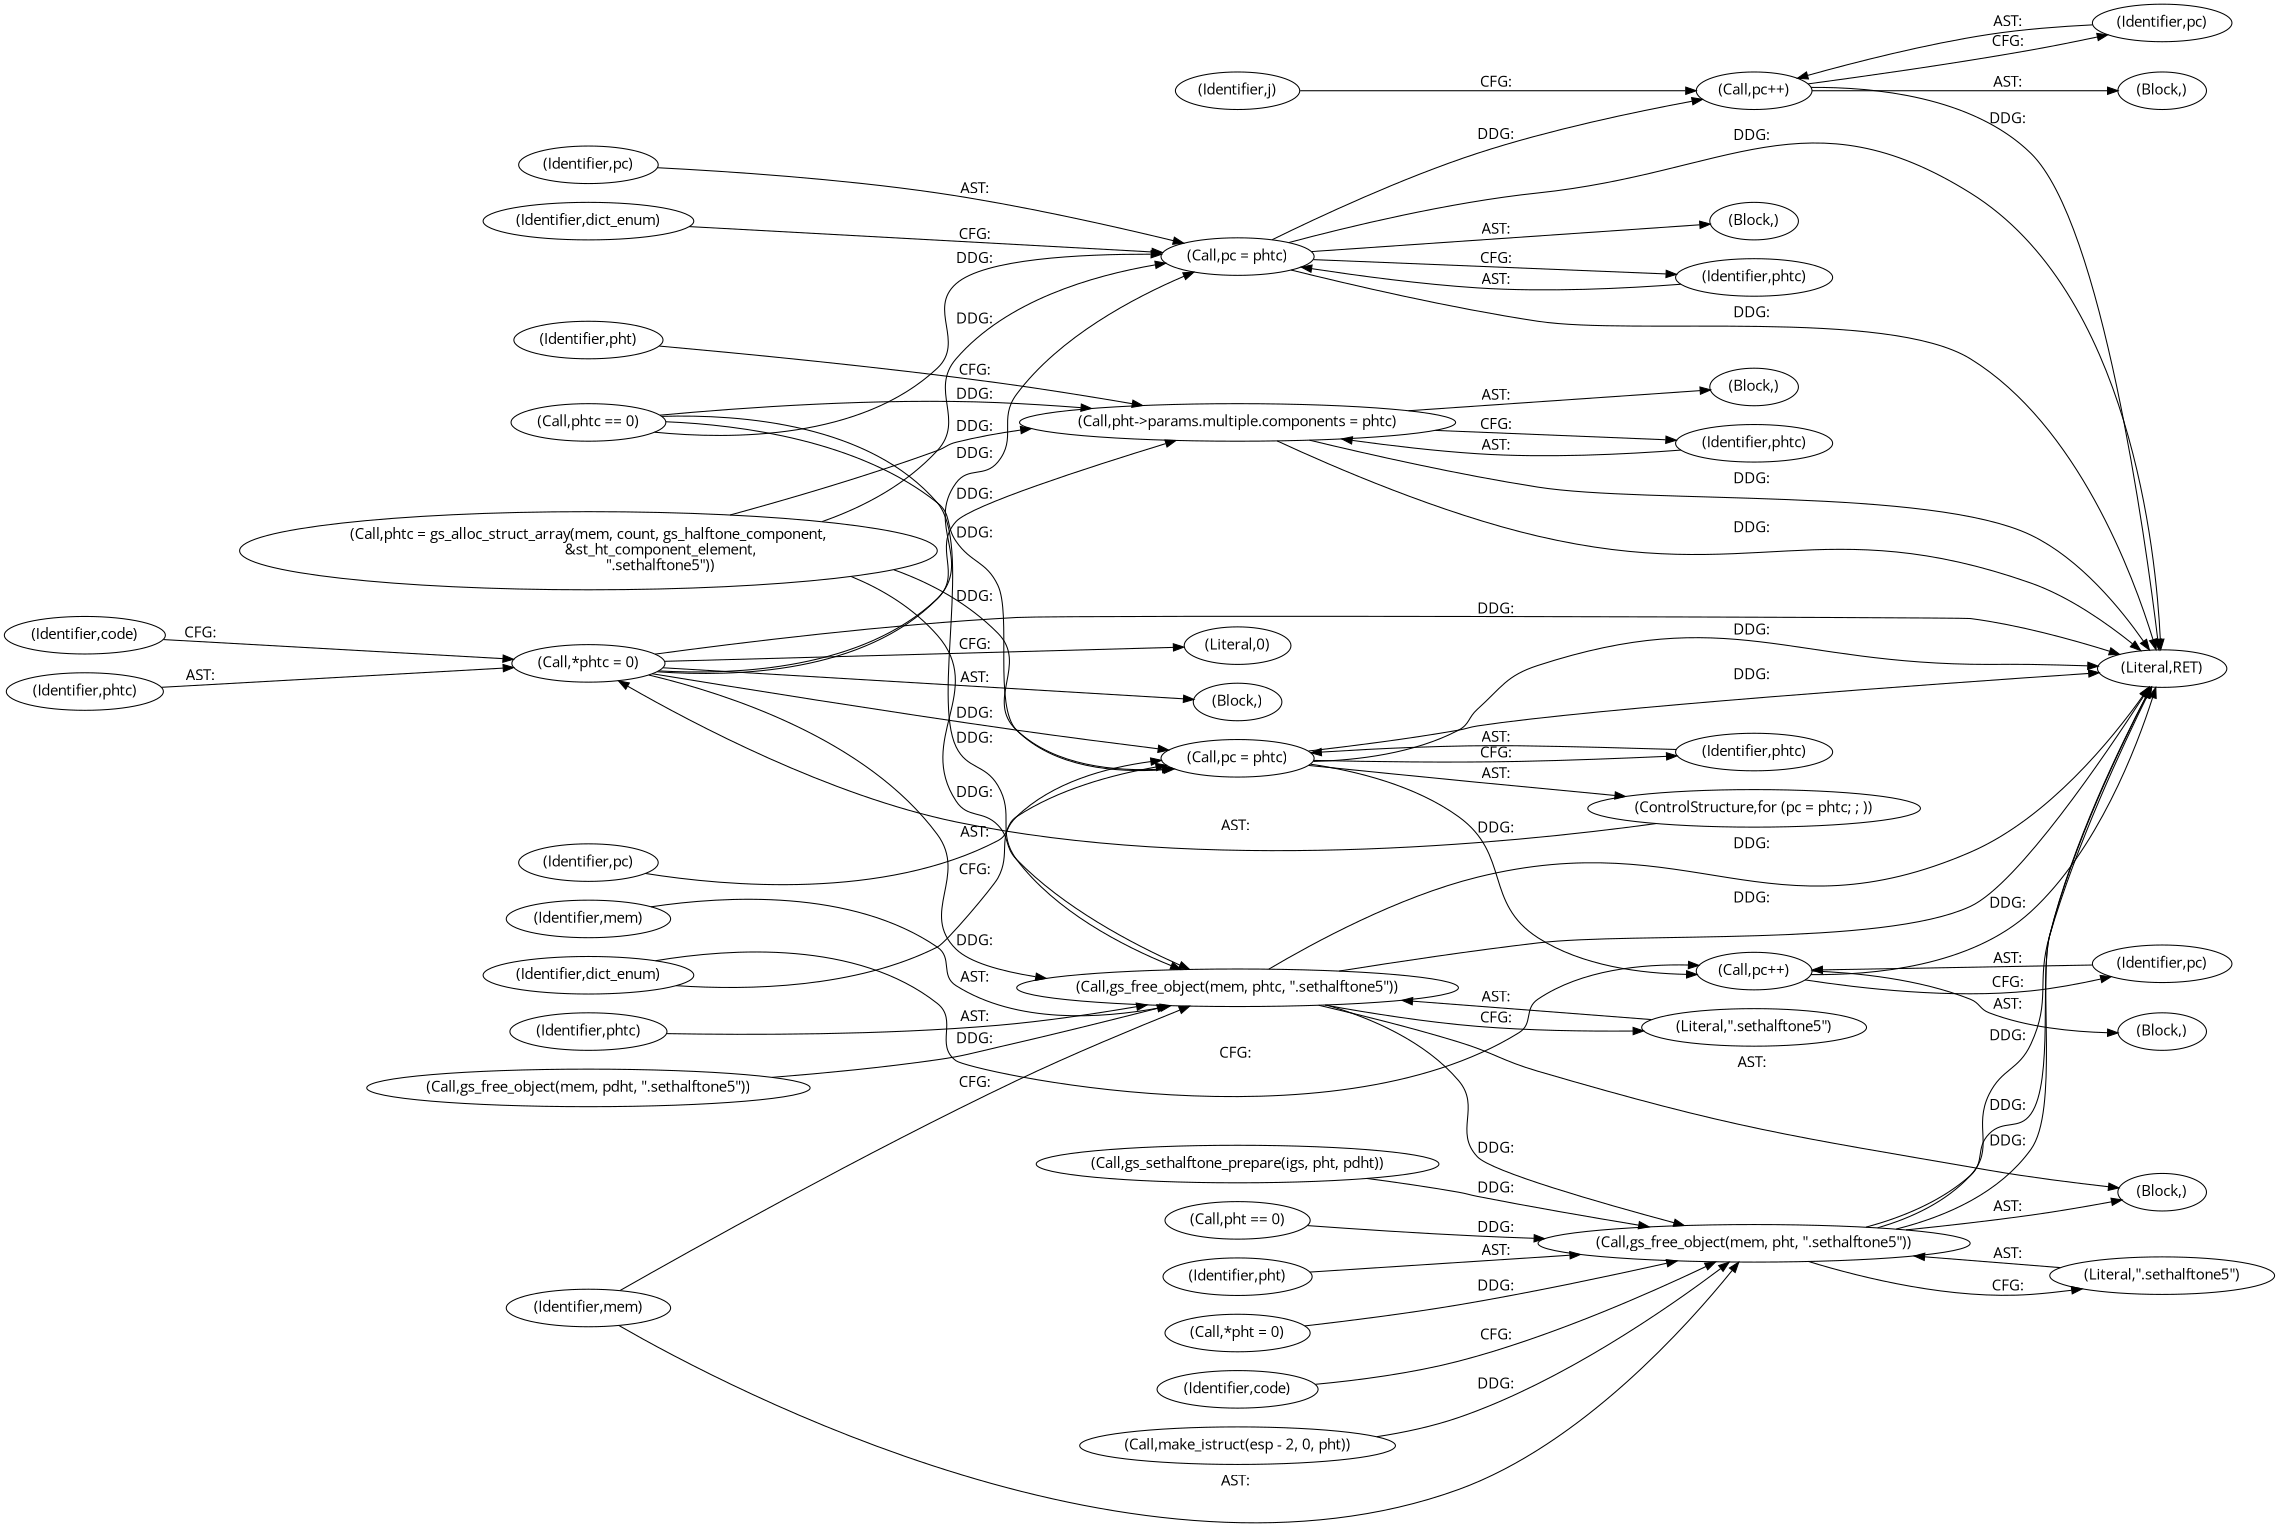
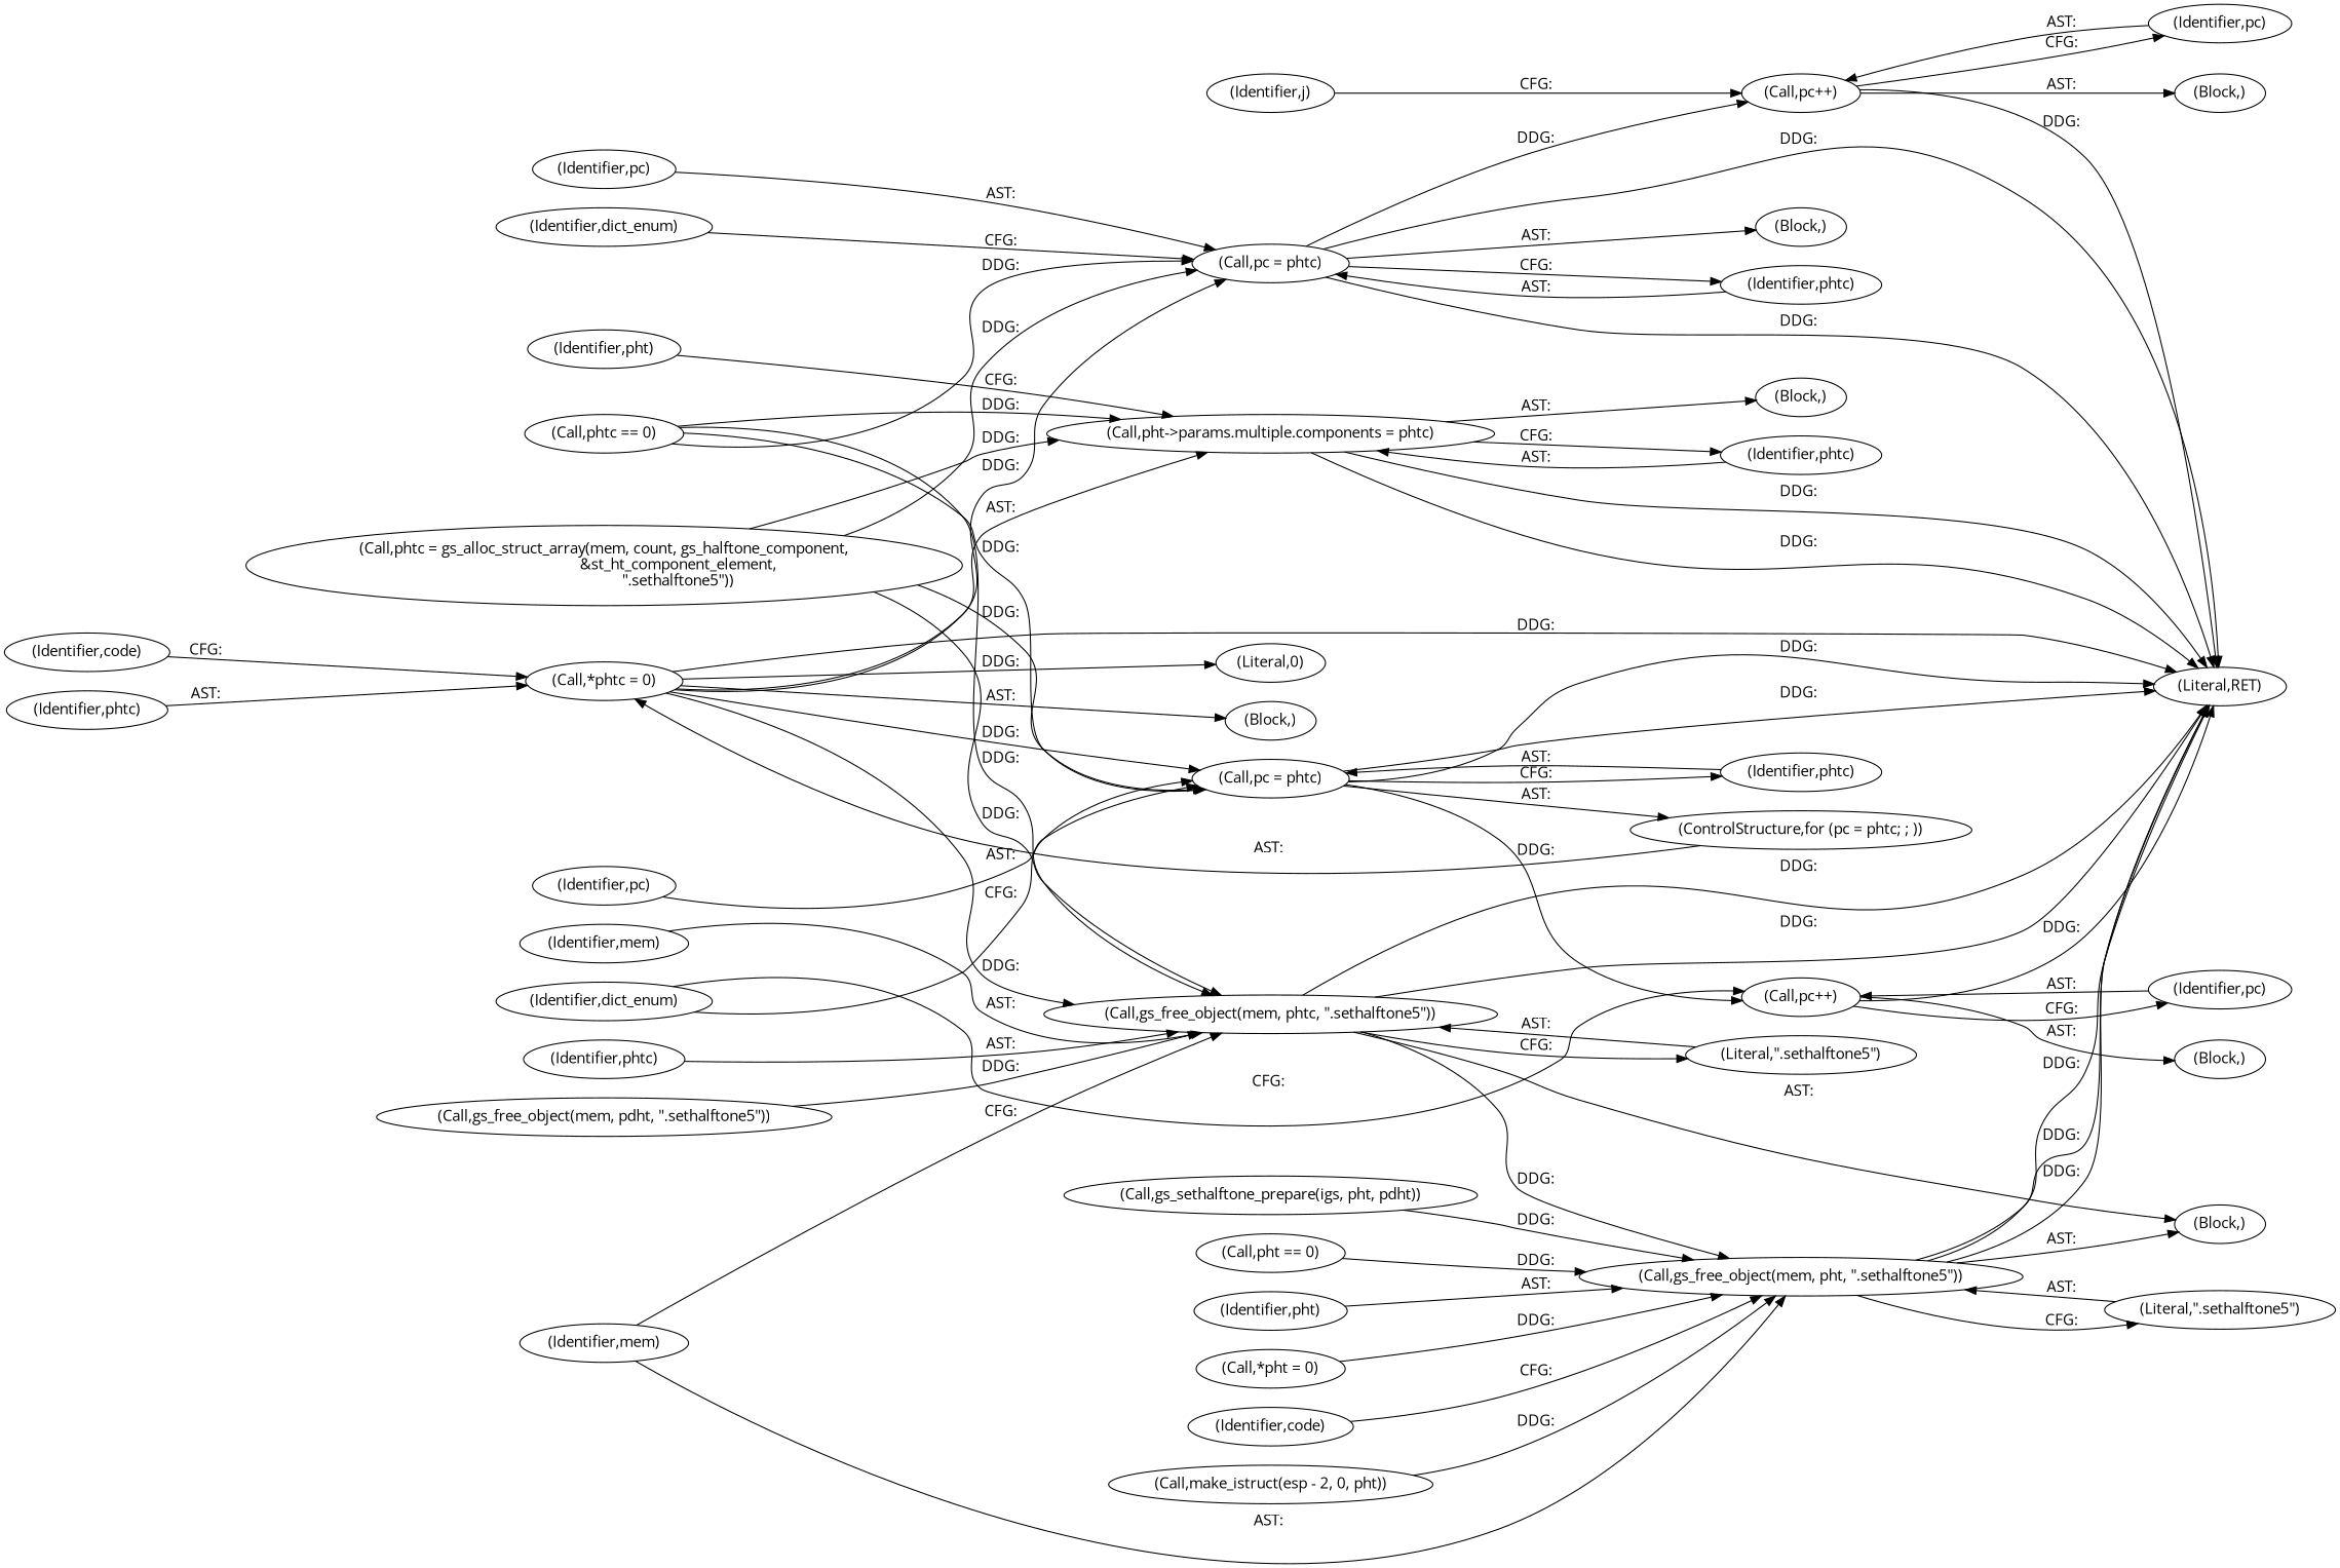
  digraph {
    fontname="Open Sans"
    rankdir=LR
    node [fontname="Open Sans"]
    edge [fontname="Open Sans"]
    n1 [label="(Call,*phtc = 0)"]
    n2 [label="(Call,pc = phtc)"]
    n3 [label="(Call,pht->params.multiple.components = phtc)"]
    n4 [label="(Call,pc = phtc)"]
    n5 [label="(Call,gs_free_object(mem, phtc, \".sethalftone5\"))"]
    n6 [label="(Literal,0)"]
    n7 [label="(Literal,RET)"]
    n8 [label="(Block,)"]
    n9 [label="(Call,pc++)"]
    n10 [label="(Identifier,phtc)"]
    n11 [label="(Block,)"]
    n12 [label="(Identifier,phtc)"]
    n13 [label="(Block,)"]
    n14 [label="(Call,pc++)"]
    n15 [label="(ControlStructure,for (pc = phtc; ; ))"]
    n16 [label="(Identifier,phtc)"]
    n17 [label="(Call,gs_free_object(mem, pht, \".sethalftone5\"))"]
    n18 [label="(Literal,\".sethalftone5\")"]
    n19 [label="(Block,)"]
    n20 [label="(Block,)"]
    n21 [label="(Identifier,pc)"]
    n22 [label="(Block,)"]
    n23 [label="(Identifier,pc)"]
    n24 [label="(Literal,\".sethalftone5\")"]
    n25 [label="(Identifier,j)"]
    n26 [label="(Call,phtc = gs_alloc_struct_array(mem, count, gs_halftone_component,\n                                     &st_ht_component_element,\n                                     \".sethalftone5\"))"]
    n27 [label="(Identifier,pc)"]
    n28 [label="(Identifier,mem)"]
    n29 [label="(Call,gs_sethalftone_prepare(igs, pht, pdht))"]
    n30 [label="(Call,phtc == 0)"]
    n31 [label="(Identifier,dict_enum)"]
    n32 [label="(Identifier,code)"]
    n33 [label="(Call,pht == 0)"]
    n34 [label="(Identifier,phtc)"]
    n35 [label="(Identifier,phtc)"]
    n36 [label="(Identifier,pht)"]
    n37 [label="(Call,gs_free_object(mem, pdht, \".sethalftone5\"))"]
    n38 [label="(Identifier,mem)"]
    n39 [label="(Call,*pht = 0)"]
    n40 [label="(Identifier,pht)"]
    n41 [label="(Identifier,code)"]
    n42 [label="(Identifier,pc)"]
    n43 [label="(Call,make_istruct(esp - 2, 0, pht))"]
    n44 [label="(Identifier,dict_enum)"]
    n1 -> n2 [label="DDG: "]
-   n1 -> n3 [label="DDG: "]
+   n1 -> n3 [label="AST: "]
    n1 -> n4 [label="DDG: "]
    n1 -> n5 [label="DDG: "]
-   n1 -> n6 [label="CFG: "]
+   n1 -> n6 [label="DDG: "]
    n1 -> n7 [label="DDG: "]
    n1 -> n8 [label="AST: "]
    n2 -> n7 [label="DDG: "]
    n2 -> n7 [label="DDG: "]
    n2 -> n9 [label="DDG: "]
    n2 -> n10 [label="CFG: "]
    n2 -> n11 [label="AST: "]
    n3 -> n7 [label="DDG: "]
    n3 -> n7 [label="DDG: "]
    n3 -> n12 [label="CFG: "]
    n3 -> n13 [label="AST: "]
    n4 -> n7 [label="DDG: "]
    n4 -> n7 [label="DDG: "]
    n4 -> n14 [label="DDG: "]
    n4 -> n15 [label="AST: "]
    n4 -> n16 [label="CFG: "]
    n5 -> n7 [label="DDG: "]
    n5 -> n7 [label="DDG: "]
    n5 -> n17 [label="DDG: "]
    n5 -> n18 [label="CFG: "]
    n5 -> n19 [label="AST: "]
    n9 -> n7 [label="DDG: "]
    n9 -> n20 [label="AST: "]
    n9 -> n21 [label="CFG: "]
    n10 -> n2 [label="AST: "]
    n12 -> n3 [label="AST: "]
    n14 -> n7 [label="DDG: "]
    n14 -> n22 [label="AST: "]
    n14 -> n23 [label="CFG: "]
    n15 -> n1 [label="AST: "]
    n16 -> n4 [label="AST: "]
    n17 -> n7 [label="DDG: "]
    n17 -> n7 [label="DDG: "]
    n17 -> n7 [label="DDG: "]
    n17 -> n19 [label="AST: "]
    n17 -> n24 [label="CFG: "]
    n18 -> n5 [label="AST: "]
    n21 -> n9 [label="AST: "]
    n23 -> n14 [label="AST: "]
    n24 -> n17 [label="AST: "]
    n25 -> n9 [label="CFG: "]
    n26 -> n2 [label="DDG: "]
    n26 -> n3 [label="DDG: "]
    n26 -> n4 [label="DDG: "]
    n26 -> n5 [label="DDG: "]
    n27 -> n2 [label="AST: "]
    n28 -> n5 [label="AST: "]
    n29 -> n17 [label="DDG: "]
    n30 -> n2 [label="DDG: "]
    n30 -> n3 [label="DDG: "]
    n30 -> n4 [label="DDG: "]
    n30 -> n5 [label="DDG: "]
    n31 -> n2 [label="CFG: "]
    n32 -> n1 [label="CFG: "]
    n33 -> n17 [label="DDG: "]
    n34 -> n5 [label="AST: "]
    n35 -> n1 [label="AST: "]
    n36 -> n17 [label="AST: "]
    n37 -> n5 [label="DDG: "]
    n38 -> n5 [label="CFG: "]
    n38 -> n17 [label="AST: "]
    n39 -> n17 [label="DDG: "]
    n40 -> n3 [label="CFG: "]
    n41 -> n17 [label="CFG: "]
    n42 -> n4 [label="AST: "]
    n43 -> n17 [label="DDG: "]
    n44 -> n4 [label="CFG: "]
    n44 -> n14 [label="CFG: "]
  }
